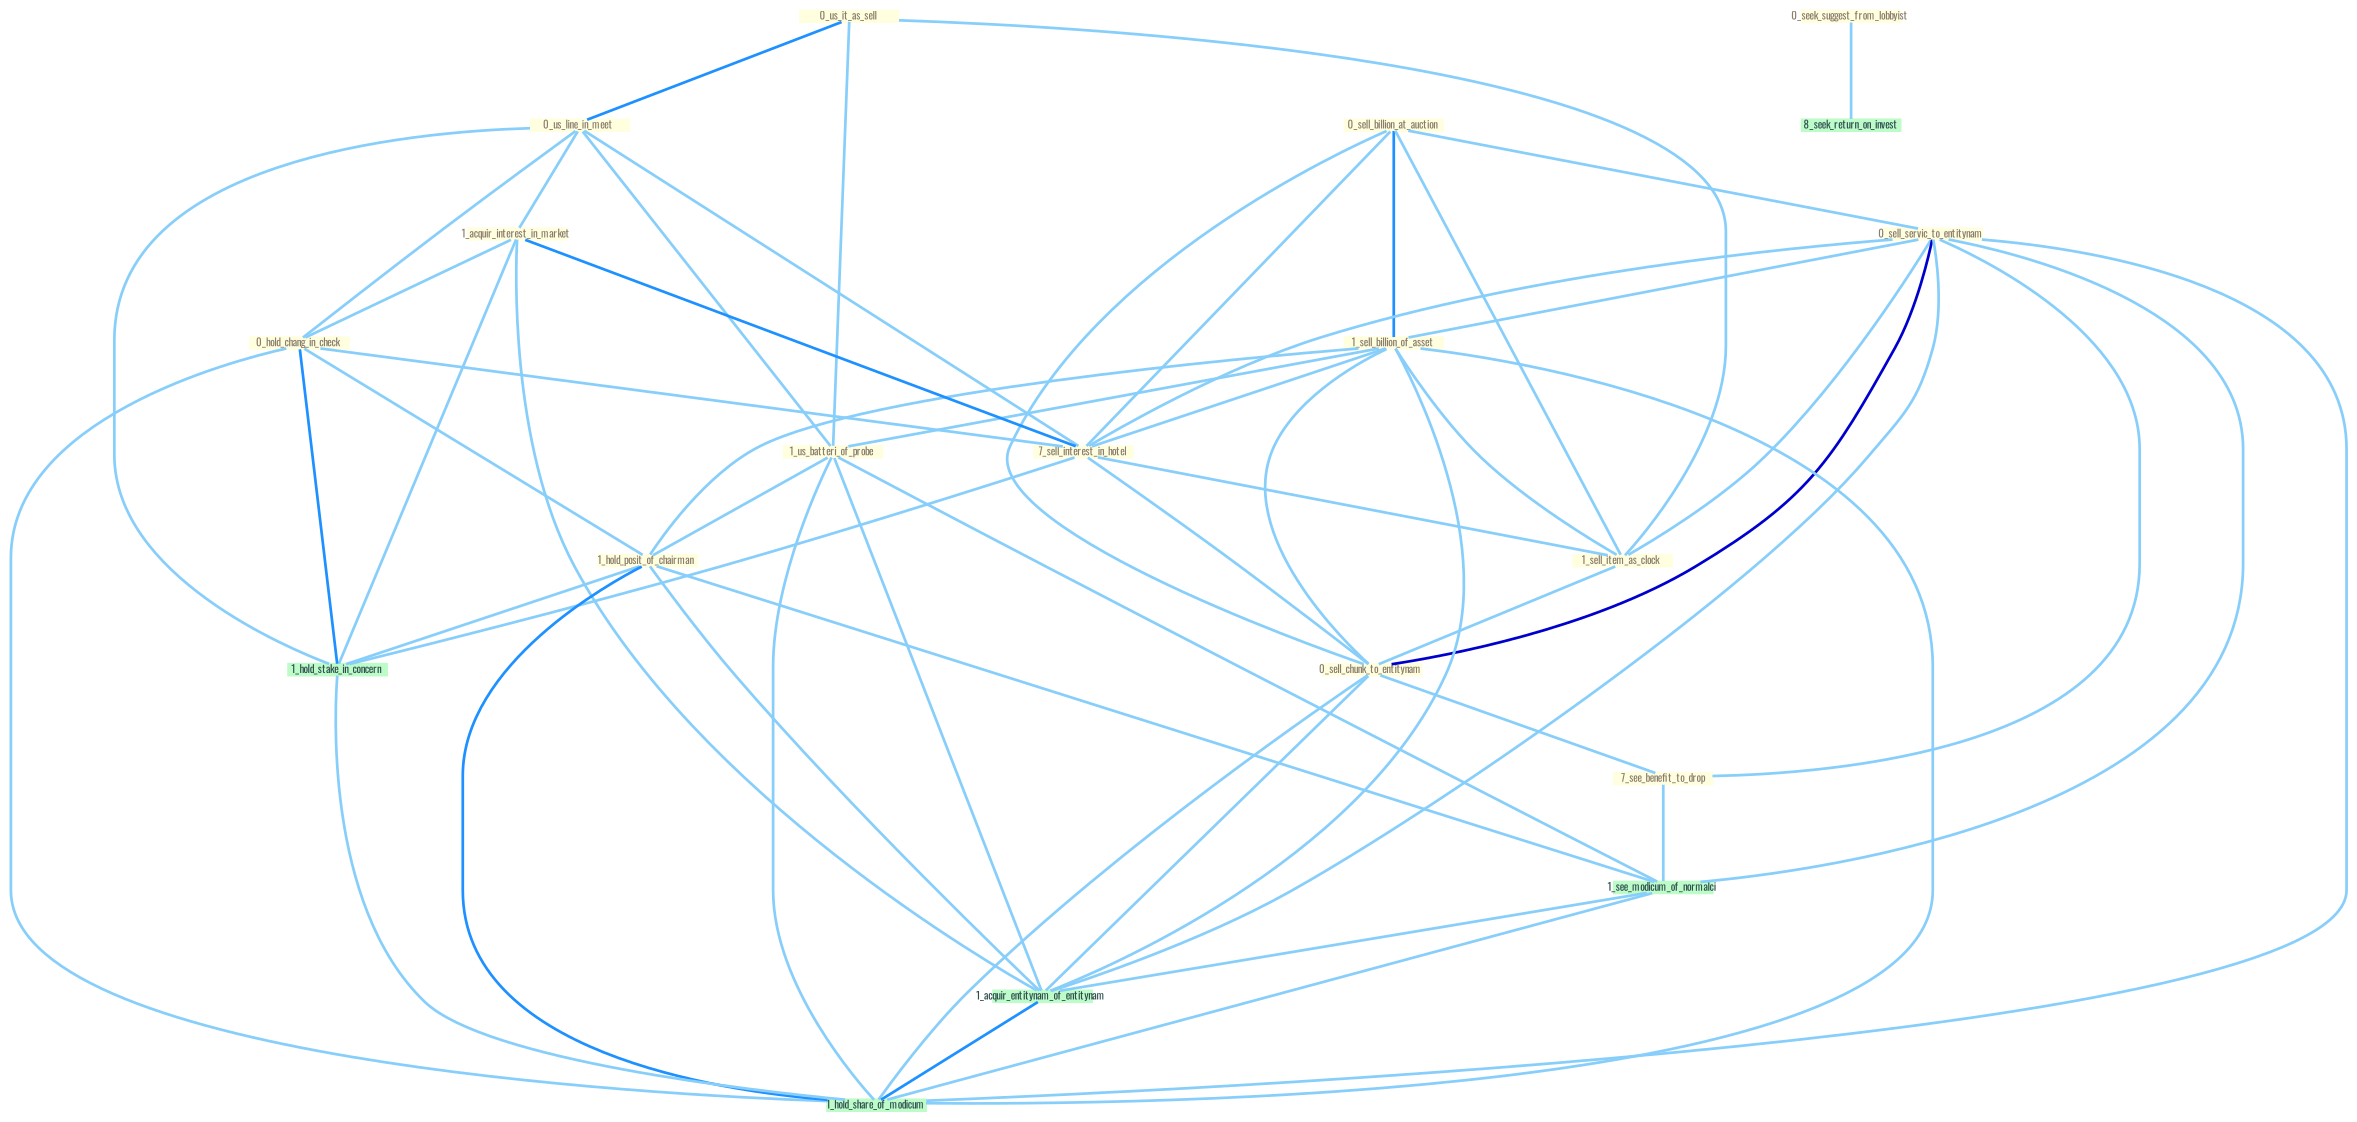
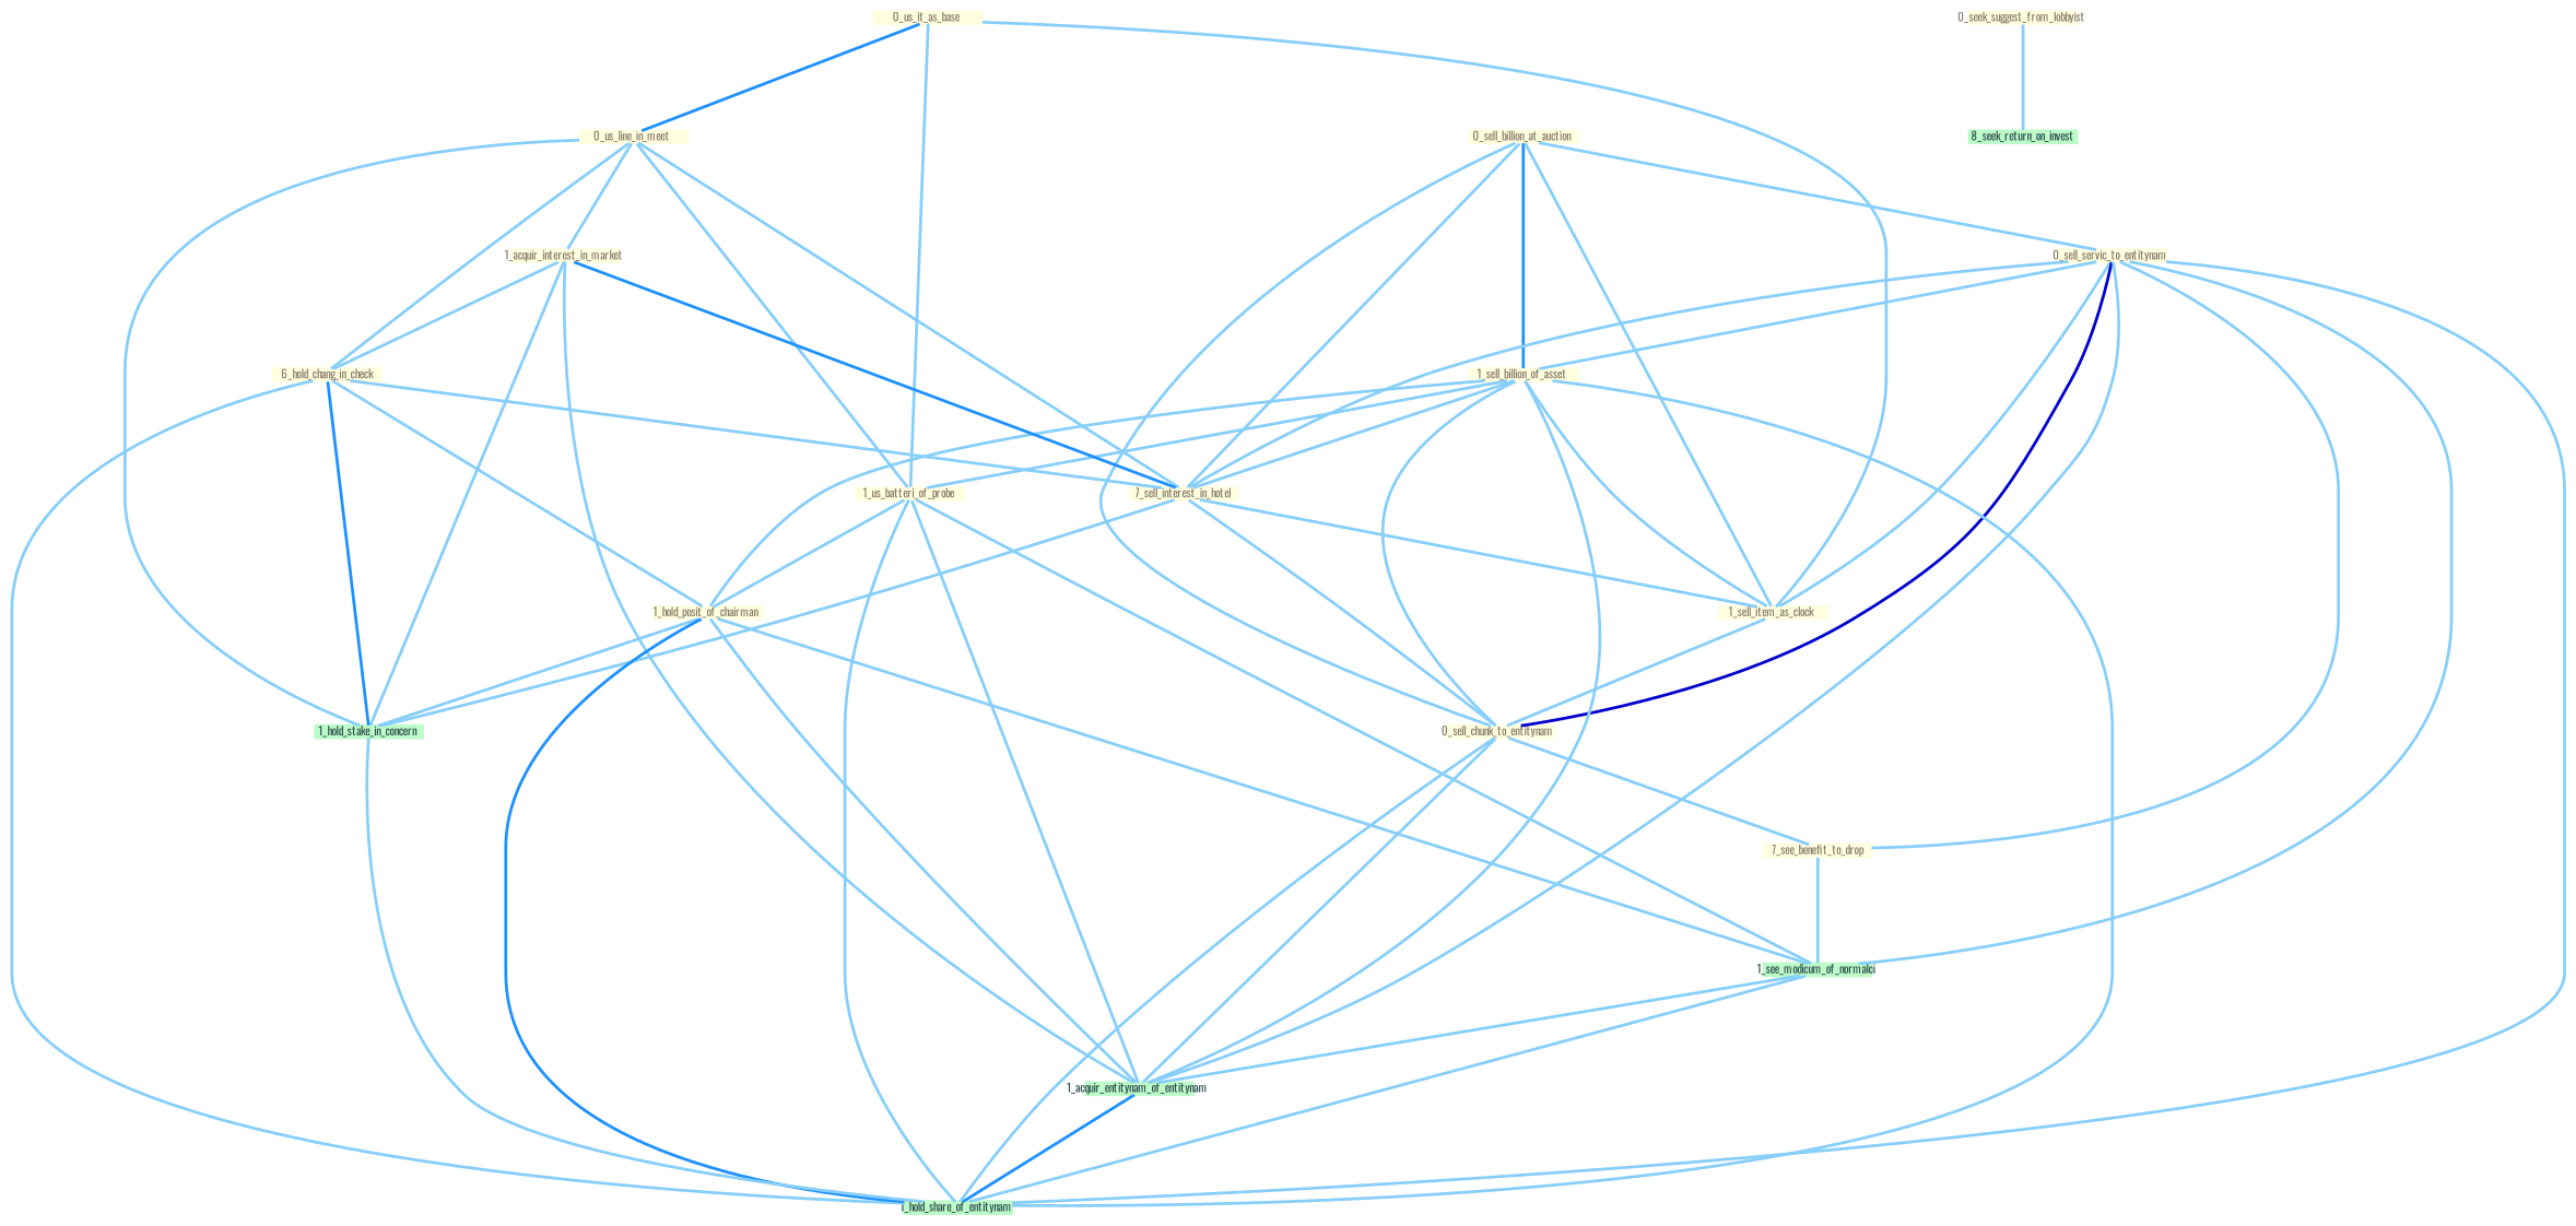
  graph {
    fontname=Oswald
    node [color="#ffffe0" fixedsize=true fontcolor="#8b7d6b" fontname=Oswald fontsize=4 shape=polygon style=filled]
    edge [color="#87cefa" fontname=Oswald w=1]
-   "0_us_it_as_base " [height=.06 width=.5 label="0_us_it_as_sell"]
+   "0_us_it_as_base " [height=.06 width=.5]
    "0_us_line_in_meet " [height=.06 width=.5]
    "0_sell_billion_at_auction " [height=.06 width=.5]
    "0_sell_servic_to_entitynam " [height=.06 width=.5]
    "1_sell_billion_of_asset " [height=.06 width=.5]
    "0_seek_suggest_from_lobbyist " [height=.06 width=.5]
    "1_acquir_interest_in_market " [height=.06 width=.5]
-   "0_hold_chang_in_check " [height=.06 width=.5]
+   "0_hold_chang_in_check " [height=.06 width=.5 label="6_hold_chang_in_check"]
    n9 [height=.06 label="7_sell_interest_in_hotel" width=.5]
    "1_sell_item_as_clock " [height=.06 width=.5]
    "0_sell_chunk_to_entitynam " [height=.06 width=.5]
    n12 [height=.06 label="7_see_benefit_to_drop" width=.5]
    "1_us_batteri_of_probe " [height=.06 width=.5]
    "1_hold_posit_of_chairman " [height=.06 width=.5]
    "1_hold_stake_in_concern " [color="#BDFCC9" fontcolor="#2f4f4f" height=.06 width=.5]
    "1_acquir_entitynam_of_entitynam " [color="#BDFCC9" fontcolor="#2f4f4f" height=.06 width=.5]
-   "1_hold_share_of_entitynam " [color="#BDFCC9" fontcolor="#2f4f4f" height=.06 width=.5 label="1_hold_share_of_modicum"]
+   "1_hold_share_of_entitynam " [color="#BDFCC9" fontcolor="#2f4f4f" height=.06 width=.5]
    "1_see_modicum_of_normalci " [color="#BDFCC9" fontcolor="#2f4f4f" height=.06 width=.5]
    n19 [color="#BDFCC9" fontcolor="#2f4f4f" height=.06 label="8_seek_return_on_invest" width=.5]
    subgraph sub_1 {
      "0_us_it_as_base "
      "0_us_line_in_meet "
      "0_sell_billion_at_auction "
      "0_sell_servic_to_entitynam "
      "1_sell_billion_of_asset "
      "0_seek_suggest_from_lobbyist "
      "1_acquir_interest_in_market "
      "0_hold_chang_in_check "
      n9
      "1_sell_item_as_clock "
      "0_sell_chunk_to_entitynam "
      n12
      "1_us_batteri_of_probe "
      "1_hold_posit_of_chairman "
    }
    subgraph sub_2 {
    }
    "0_us_it_as_base " -- "0_us_line_in_meet " [color="#1e90ff"]
    "0_us_it_as_base " -- "1_sell_item_as_clock "
    "0_us_it_as_base " -- "1_us_batteri_of_probe "
    "0_us_line_in_meet " -- "1_acquir_interest_in_market "
    "0_us_line_in_meet " -- "0_hold_chang_in_check "
    "0_us_line_in_meet " -- n9
    "0_us_line_in_meet " -- "1_us_batteri_of_probe "
    "0_us_line_in_meet " -- "1_hold_stake_in_concern "
    "0_sell_billion_at_auction " -- "0_sell_servic_to_entitynam "
    "0_sell_billion_at_auction " -- "1_sell_billion_of_asset " [color="#1e90ff" w=2]
    "0_sell_billion_at_auction " -- n9
    "0_sell_billion_at_auction " -- "1_sell_item_as_clock "
    "0_sell_billion_at_auction " -- "0_sell_chunk_to_entitynam "
    "0_sell_servic_to_entitynam " -- "1_sell_billion_of_asset "
    "0_sell_servic_to_entitynam " -- n9
    "0_sell_servic_to_entitynam " -- "1_sell_item_as_clock "
    "0_sell_servic_to_entitynam " -- "0_sell_chunk_to_entitynam " [color="#0000cd" w=3]
    "0_sell_servic_to_entitynam " -- n12
    "0_sell_servic_to_entitynam " -- "1_acquir_entitynam_of_entitynam "
    "0_sell_servic_to_entitynam " -- "1_hold_share_of_entitynam "
    "0_sell_servic_to_entitynam " -- "1_see_modicum_of_normalci "
    "1_sell_billion_of_asset " -- n9
    "1_sell_billion_of_asset " -- "1_sell_item_as_clock "
    "1_sell_billion_of_asset " -- "0_sell_chunk_to_entitynam "
    "1_sell_billion_of_asset " -- "1_us_batteri_of_probe "
    "1_sell_billion_of_asset " -- "1_hold_posit_of_chairman "
    "1_sell_billion_of_asset " -- "1_acquir_entitynam_of_entitynam "
    "1_sell_billion_of_asset " -- "1_hold_share_of_entitynam "
    "0_seek_suggest_from_lobbyist " -- n19
    "1_acquir_interest_in_market " -- "0_hold_chang_in_check "
    "1_acquir_interest_in_market " -- n9 [color="#1e90ff" w=2]
    "1_acquir_interest_in_market " -- "1_hold_stake_in_concern "
    "1_acquir_interest_in_market " -- "1_acquir_entitynam_of_entitynam "
    "0_hold_chang_in_check " -- n9
    "0_hold_chang_in_check " -- "1_hold_posit_of_chairman "
    "0_hold_chang_in_check " -- "1_hold_stake_in_concern " [color="#1e90ff" w=2]
    "0_hold_chang_in_check " -- "1_hold_share_of_entitynam "
    n9 -- "1_sell_item_as_clock "
    n9 -- "0_sell_chunk_to_entitynam "
    n9 -- "1_hold_stake_in_concern "
    "1_sell_item_as_clock " -- "0_sell_chunk_to_entitynam "
    "0_sell_chunk_to_entitynam " -- n12
    "0_sell_chunk_to_entitynam " -- "1_acquir_entitynam_of_entitynam "
    "0_sell_chunk_to_entitynam " -- "1_hold_share_of_entitynam "
    n12 -- "1_see_modicum_of_normalci "
    "1_us_batteri_of_probe " -- "1_hold_posit_of_chairman "
    "1_us_batteri_of_probe " -- "1_acquir_entitynam_of_entitynam "
    "1_us_batteri_of_probe " -- "1_hold_share_of_entitynam "
    "1_us_batteri_of_probe " -- "1_see_modicum_of_normalci "
    "1_hold_posit_of_chairman " -- "1_hold_stake_in_concern "
    "1_hold_posit_of_chairman " -- "1_acquir_entitynam_of_entitynam "
    "1_hold_posit_of_chairman " -- "1_hold_share_of_entitynam " [color="#1e90ff" w=2]
    "1_hold_posit_of_chairman " -- "1_see_modicum_of_normalci "
    "1_hold_stake_in_concern " -- "1_hold_share_of_entitynam "
    "1_acquir_entitynam_of_entitynam " -- "1_hold_share_of_entitynam " [color="#1e90ff" w=2]
    "1_see_modicum_of_normalci " -- "1_acquir_entitynam_of_entitynam "
    "1_see_modicum_of_normalci " -- "1_hold_share_of_entitynam "
  }
